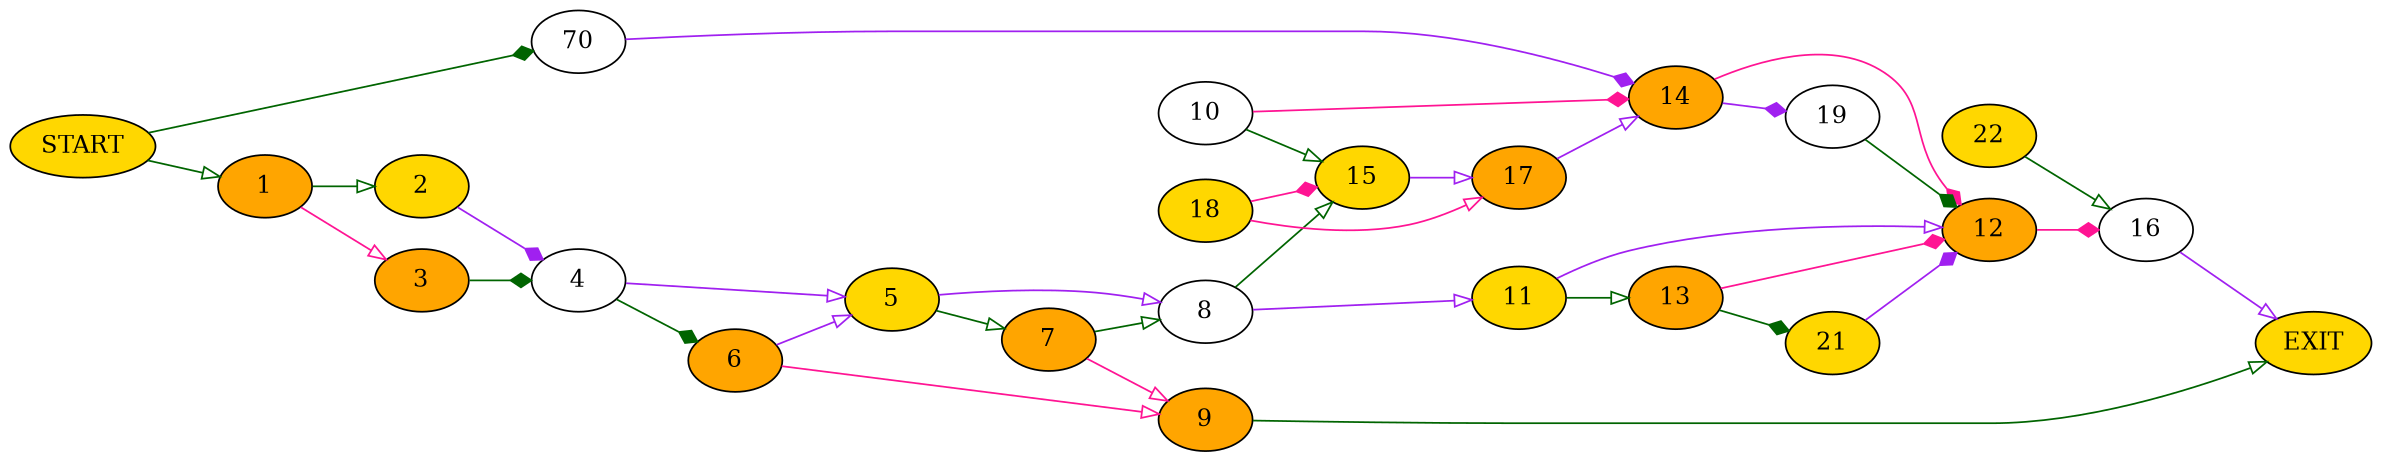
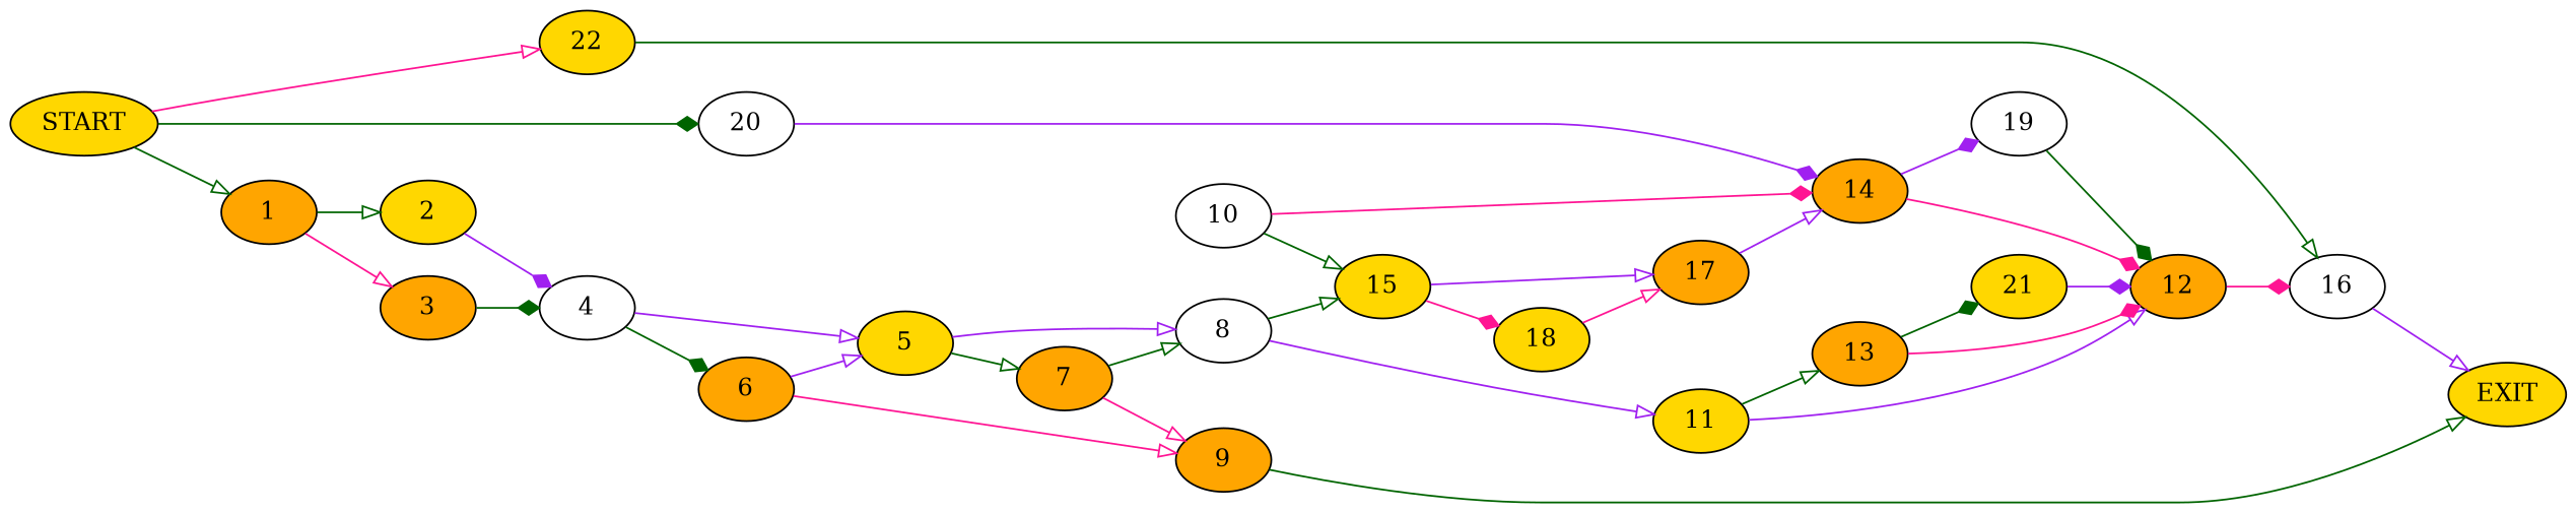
  digraph {
    rankdir=LR
    node [fillcolor=gold style=filled]
    edge [arrowhead=onormal color=darkgreen]
    n1 [label=START]
    1 [fillcolor=orange]
-   20 [fillcolor=white label=70]
+   20 [fillcolor=white]
    22
    2
    3 [fillcolor=orange]
    14 [fillcolor=orange]
    16 [fillcolor=white]
    n9 [label=EXIT]
    4 [fillcolor=white]
    5
    6 [fillcolor=orange]
    7 [fillcolor=orange]
    8 [fillcolor=white]
    9 [fillcolor=orange]
    11
    15
    10 [fillcolor=white]
    12 [fillcolor=orange]
    13 [fillcolor=orange]
    19 [fillcolor=white]
    17 [fillcolor=orange]
    18
    21
    n1 -> 1
    n1 -> 20 [arrowhead=diamond]
+   n1 -> 22 [color=deeppink]
    1 -> 2
    1 -> 3 [color=deeppink]
    20 -> 14 [arrowhead=diamond color=purple]
    22 -> 16
    2 -> 4 [arrowhead=diamond color=purple]
    3 -> 4 [arrowhead=diamond]
    14 -> 12 [arrowhead=diamond color=deeppink]
    14 -> 19 [arrowhead=diamond color=purple]
    16 -> n9 [color=purple]
    4 -> 5 [color=purple]
    4 -> 6 [arrowhead=diamond]
    5 -> 7
    5 -> 8 [color=purple]
    6 -> 5 [color=purple]
    6 -> 9 [color=deeppink]
    7 -> 8
    7 -> 9 [color=deeppink]
    8 -> 11 [color=purple]
    8 -> 15
    9 -> n9
    11 -> 12 [color=purple]
    11 -> 13
    15 -> 17 [color=purple]
-   18 -> 15 [arrowhead=diamond color=deeppink]
+   15 -> 18 [arrowhead=diamond color=deeppink]
    10 -> 14 [arrowhead=diamond color=deeppink]
    10 -> 15
    12 -> 16 [arrowhead=diamond color=deeppink]
    13 -> 12 [arrowhead=diamond color=deeppink]
    13 -> 21 [arrowhead=diamond]
    19 -> 12 [arrowhead=diamond]
    17 -> 14 [color=purple]
    18 -> 17 [color=deeppink]
    21 -> 12 [arrowhead=diamond color=purple]
  }
